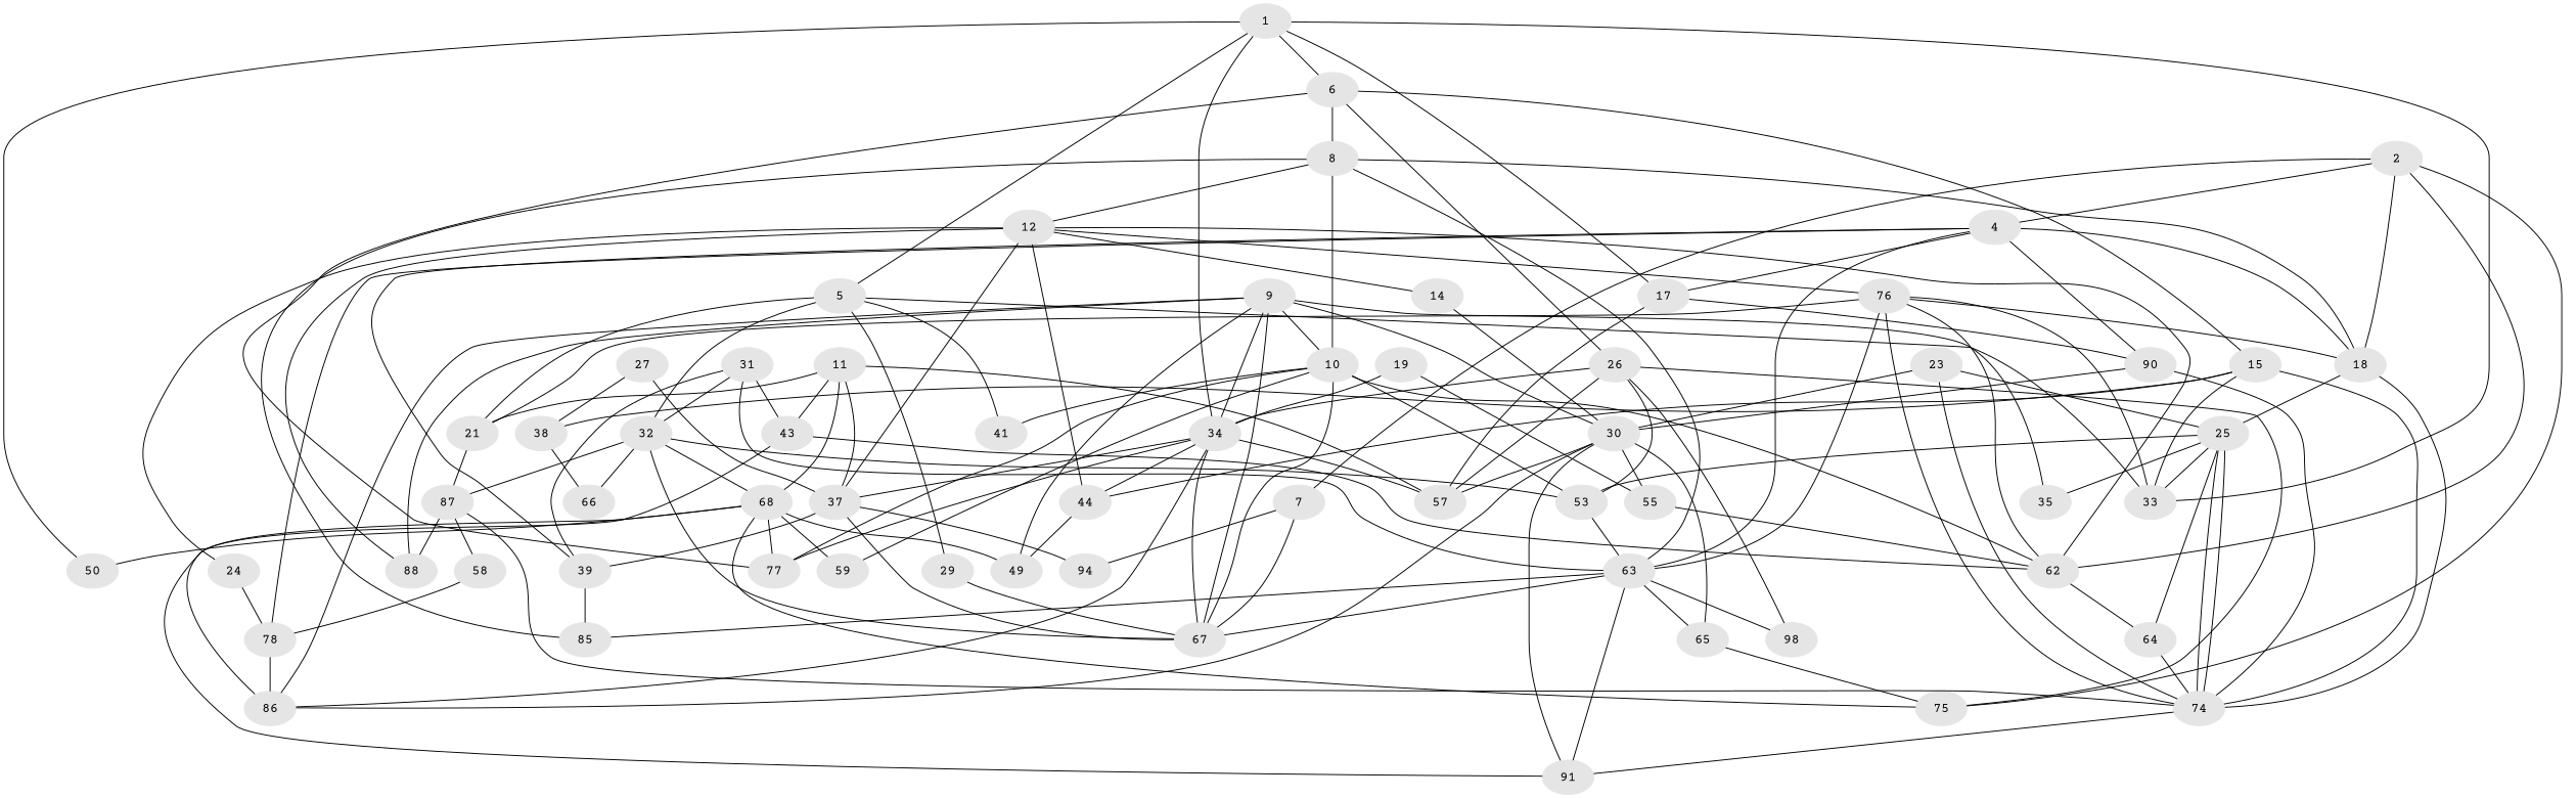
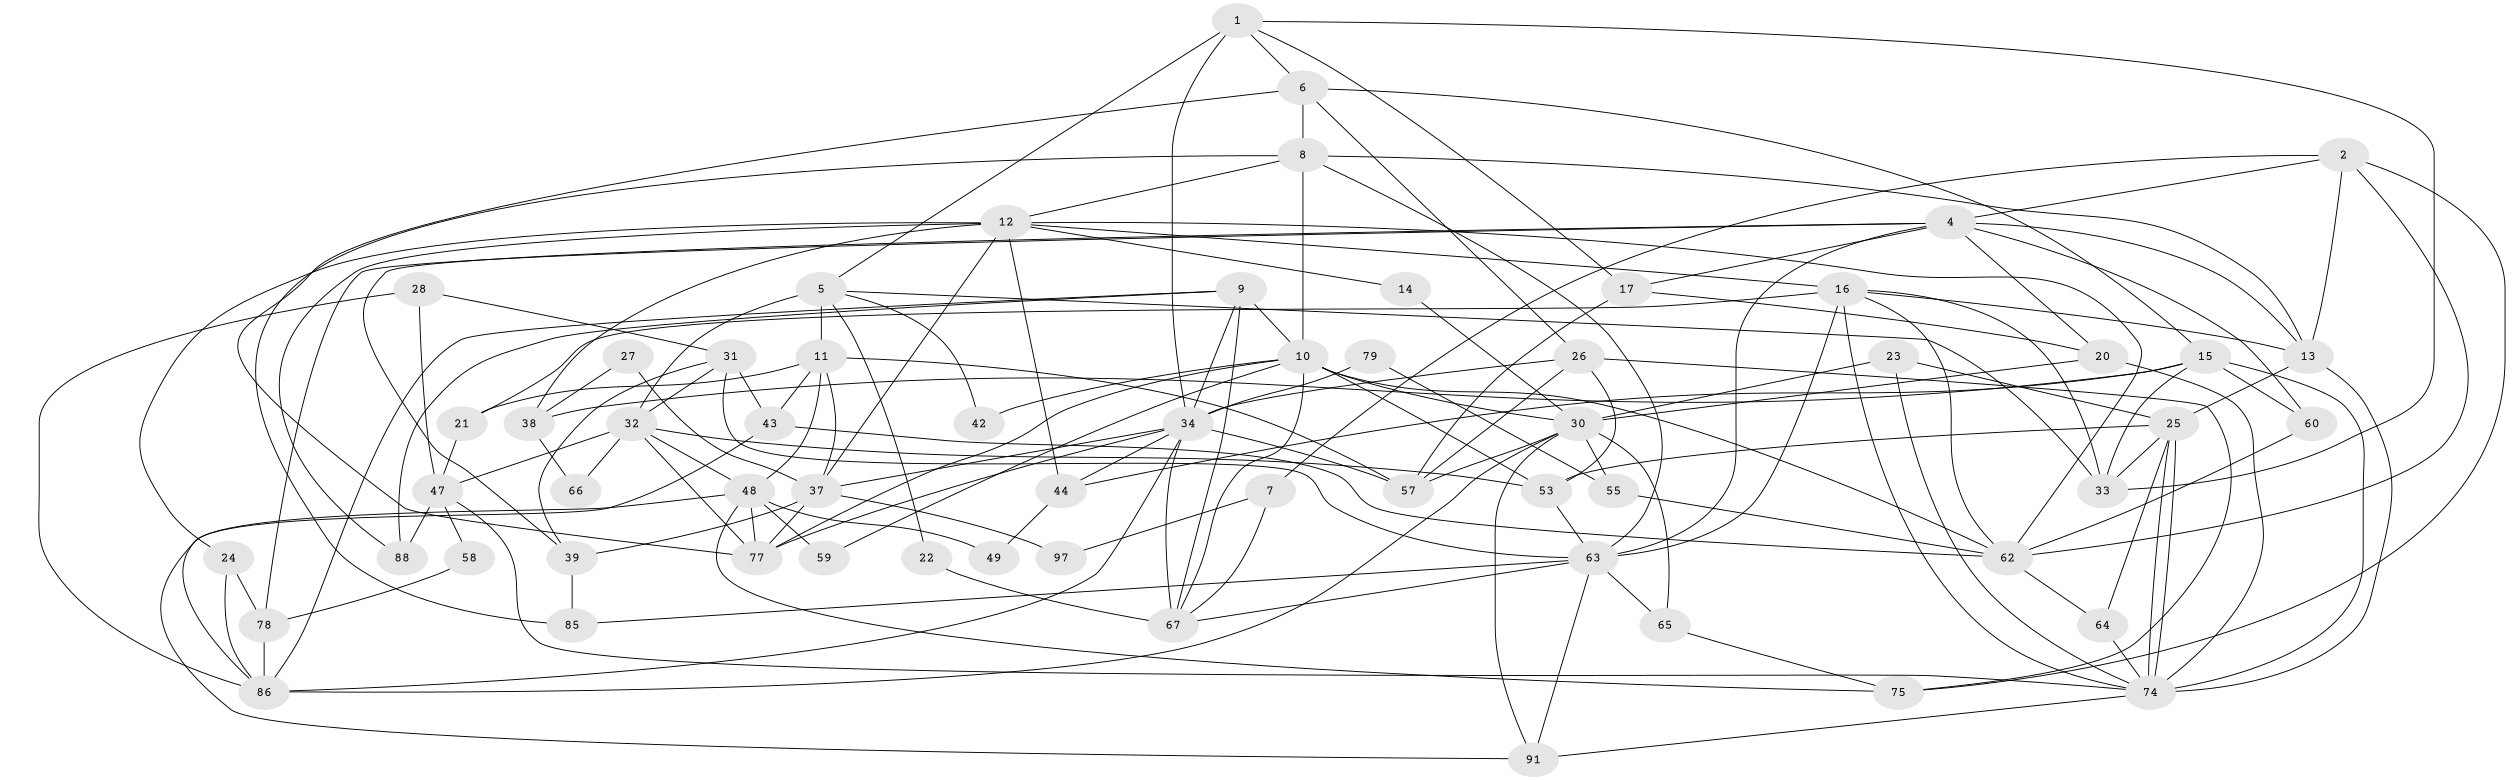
  graph {
    fontname="Courier Prime"
    node [color=gray90 fontname="Courier Prime" style=filled]
    edge [fontname="Courier Prime"]
    1 [super="+46"]
    5 [super="+68"]
    6 [super="+29"]
    17 [super="+92"]
    33 [super="+95"]
    34 [super="+89"]
-   50
    11 [super="+81"]
-   22 [label=29]
+   22
    32 [super="+73"]
-   42 [label=41]
+   42
    26 [super="+69"]
    8 [super="+52"]
    15 [super="+40"]
    77 [super="+79"]
-   20 [label=90]
+   20
    57 [super="+72"]
    67 [super="+99"]
    86 [super="+94"]
    37 [super="+70"]
    44
    2 [super="+54"]
    4 [super="+76"]
    7
-   18 [super="+71"]
+   18 [super="+71" label=13]
    62 [super="+85"]
    75
    39
+   60
    63 [super="+84"]
    78
-   97 [label=94]
+   97
    74 [super="+87"]
    25 [super="+45"]
    64
    53
-   98
    38 [super="+41"]
    66
    30 [super="+61"]
    n41 [label=85]
    65
    91
    21 [super="+51"]
    43
-   48 [super="+93" label=68]
-   47 [super="+56" label=87]
+   48 [super="+93"]
+   47 [super="+56"]
    10 [super="+96"]
    12 [super="+13"]
    59
    88
    14
-   16 [super="+36" label=76]
+   16 [super="+36"]
    24
    9 [super="+82"]
-   35
    49
    55
-   19
+   19 [label=79]
    58
    23 [super="+90"]
    27
    31 [super="+100"]
+   28
    1 -- 5
    1 -- 6
    1 -- 17
    1 -- 33
    1 -- 34
-   1 -- 50
    5 -- 33
-   5 -- 21
+   5 -- 11
    5 -- 22
    5 -- 32
    5 -- 42
    6 -- 26
    6 -- 8
    6 -- 15
    6 -- 77
    17 -- 20
    17 -- 57
    34 -- 77
    34 -- 57
    34 -- 67
    34 -- 86
    34 -- 37
    34 -- 44
    11 -- 57
    11 -- 37
    11 -- 21
    11 -- 43
    11 -- 48
    22 -- 67 [weight=2]
-   32 -- 67
+   32 -- 77
    32 -- 53
    32 -- 66
    32 -- 48
    32 -- 47
    26 -- 34
    26 -- 57 [weight=2]
    26 -- 75
    26 -- 53
-   26 -- 98
    8 -- 18
    8 -- 63
    8 -- n41
    8 -- 10
    8 -- 12
    15 -- 33
    15 -- 44
+   15 -- 60
    15 -- 74
    15 -- 38
    20 -- 74
    20 -- 30
-   37 -- 67
+   37 -- 77
    37 -- 39
    37 -- 97
    44 -- 49
    2 -- 4
    2 -- 7
    2 -- 18
    2 -- 62
    2 -- 75
    4 -- 17
    4 -- 20
    4 -- 18
    4 -- 39
+   4 -- 60
    4 -- 63
    4 -- 78
    7 -- 67
    7 -- 97
    18 -- 74
    18 -- 25
    62 -- 64
    39 -- n41
+   60 -- 62
    63 -- 67
-   63 -- 98
    63 -- n41
    63 -- 65
    63 -- 91
    78 -- 86
    74 -- 91
    25 -- 33
    25 -- 74
    25 -- 74
    25 -- 64
    25 -- 53
-   25 -- 35
    64 -- 74
    53 -- 63
    38 -- 66
    30 -- 57
    30 -- 86
    30 -- 65
    30 -- 91
    30 -- 55
    65 -- 75
    21 -- 47
    43 -- 86
    43 -- 62
-   48 -- 50
    48 -- 77
    48 -- 75
    48 -- 91
    48 -- 59
    48 -- 49
    47 -- 74
    47 -- 88
    47 -- 58
    10 -- 42
    10 -- 77
    10 -- 67 [weight=2]
    10 -- 62
    10 -- 53
-   9 -- 30
+   10 -- 30
    10 -- 59
    12 -- 37
    12 -- 44
    12 -- 62
+   12 -- 38 [weight=2]
    12 -- 88
    12 -- 14
    12 -- 16
    12 -- 24
    14 -- 30
    16 -- 33
    16 -- 18
    16 -- 62
    16 -- 63
    16 -- 74
    16 -- 21
+   24 -- 86
    24 -- 78
    9 -- 34
    9 -- 67
    9 -- 86
    9 -- 10
    9 -- 88
-   9 -- 35
-   9 -- 49
    55 -- 62
    19 -- 34
    19 -- 55
    58 -- 78
    23 -- 74
    23 -- 25 [weight=2]
    23 -- 30
    27 -- 37
    27 -- 38
    31 -- 32
    31 -- 39
    31 -- 63
    31 -- 43
+   28 -- 86
+   28 -- 47
+   28 -- 31
  }
